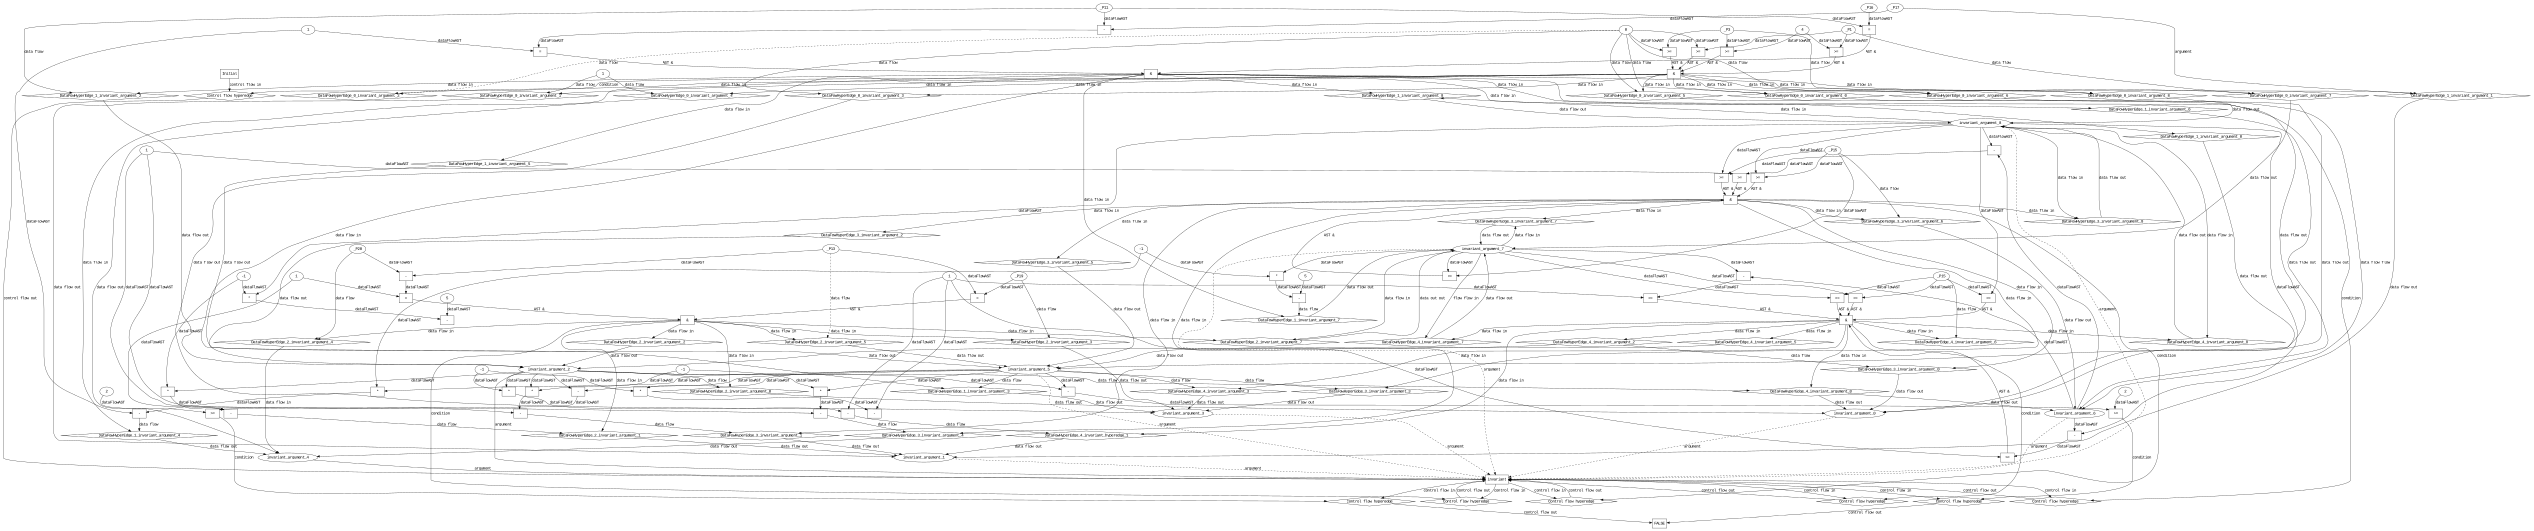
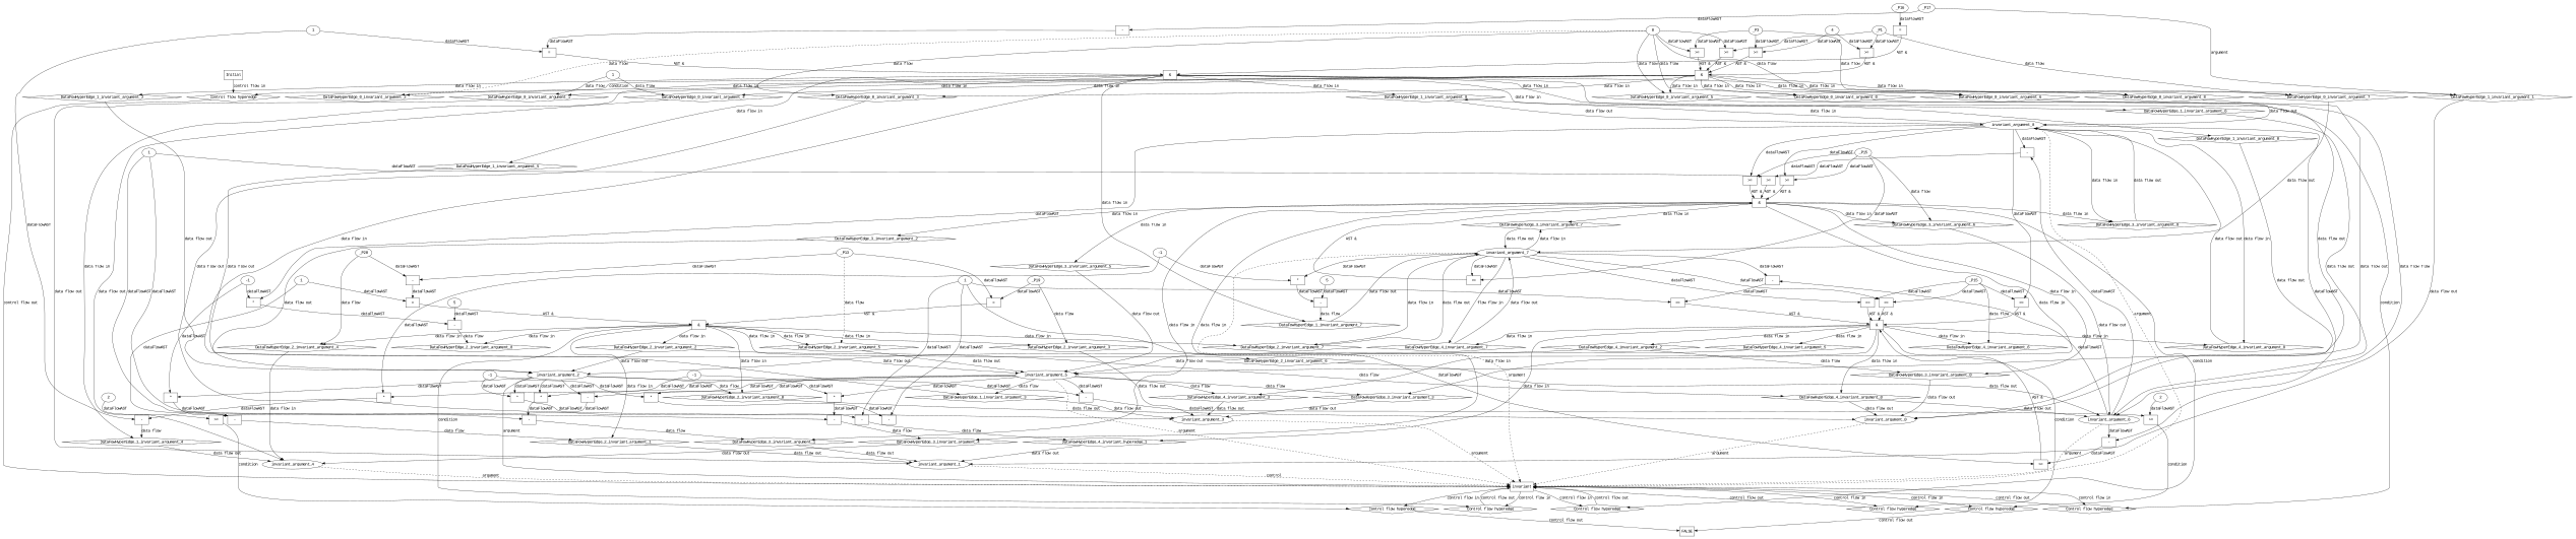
  digraph {
    fontname="Liberation Mono"
    node [fontname="Liberation Mono" shape=diamond]
    edge [fontname="Liberation Mono"]
    n1 [label=invariant nodeName=invariant shape=rect]
    n2 [label="Control flow hyperedge" nodeName=ControlFowHyperEdge_1]
    n3 [label="Control flow hyperedge" nodeName=ControlFowHyperEdge_2]
    n4 [label="Control flow hyperedge" nodeName=ControlFowHyperEdge_3]
    n5 [label="Control flow hyperedge" nodeName=ControlFowHyperEdge_4]
    n6 [label="Control flow hyperedge" nodeName=ControlFowHyperEdge_5]
    n7 [label="Control flow hyperedge" nodeName=ControlFowHyperEdge_6]
    n8 [label=FALSE nodeName=FALSE shape=rect]
    n9 [label=Initial nodeName=Initial shape=rect]
    n10 [label="Control flow hyperedge" nodeName=ControlFowHyperEdge_0]
    n11 [label=invariant_argument_0 nodeName=argument0 shape=oval]
    n12 [label=invariant_argument_1 nodeName=argument1 shape=oval]
    n13 [label=invariant_argument_2 nodeName=argument2 shape=oval]
    n14 [label="*" nodeName=xxxinvariant___invariant_2xxxdataFlow1_node_2 shape=rect]
    n15 [label=DataFowHyperEdge_2_invariant_argument_0 nodeName=DataFowHyperEdge_2_invariant_argument_0]
    n16 [label="*" nodeName=xxxinvariant___invariant_3xxxdataFlow_0_node_2 shape=rect]
    n17 [label="*" nodeName=xxxinvariant___invariant_4xxxdataFlow_0_node_2 shape=rect]
    n18 [label=DataFowHyperEdge_4_invariant_argument_0 nodeName=DataFowHyperEdge_4_invariant_argument_0]
    n19 [label="-" nodeName=xxxFALSE___invariant_5xxxguard_0_node_1 shape=rect]
    n20 [label="-" nodeName=xxxFALSE___invariant_6xxxguard_0_node_1 shape=rect]
    n21 [label="-" nodeName=xxxinvariant___invariant_2xxxdataFlow1_node_0 shape=rect]
    n22 [label="-" nodeName=xxxinvariant___invariant_3xxxdataFlow_0_node_0 shape=rect]
    n23 [label=DataFowHyperEdge_3_invariant_argument_0 nodeName=DataFowHyperEdge_3_invariant_argument_0]
    n24 [label="-" nodeName=xxxinvariant___invariant_4xxxdataFlow_0_node_0 shape=rect]
    n25 [label=invariant_argument_6 nodeName=argument6 shape=oval]
    n26 [label=">=" nodeName=xxxFALSE___invariant_5xxxguard_0_node_0 shape=rect]
    n27 [label=">=" nodeName=xxxFALSE___invariant_6xxxguard_0_node_0 shape=rect]
    n28 [label=invariant_argument_3 nodeName=argument3 shape=oval]
    n29 [label=invariant_argument_4 nodeName=argument4 shape=oval]
    n30 [label=invariant_argument_5 nodeName=argument5 shape=oval]
    n31 [label="*" nodeName=xxxinvariant___invariant_1xxxdataFlow2_node_2 shape=rect]
    n32 [label=DataFowHyperEdge_1_invariant_argument_3 nodeName=DataFowHyperEdge_1_invariant_argument_3]
    n33 [label="*" nodeName=xxxinvariant___invariant_3xxxdataFlow1_node_2 shape=rect]
    n34 [label=DataFowHyperEdge_3_invariant_argument_3 nodeName=DataFowHyperEdge_3_invariant_argument_3]
    n35 [label="*" nodeName=xxxinvariant___invariant_4xxxdataFlow1_node_2 shape=rect]
    n36 [label=DataFowHyperEdge_4_invariant_argument_3 nodeName=DataFowHyperEdge_4_invariant_argument_3]
    n37 [label="-" nodeName=xxxinvariant___invariant_1xxxdataFlow2_node_0 shape=rect]
    n38 [label="-" nodeName=xxxinvariant___invariant_3xxxdataFlow1_node_0 shape=rect]
    n39 [label="-" nodeName=xxxinvariant___invariant_4xxxdataFlow1_node_0 shape=rect]
    n40 [label="-" nodeName=xxxinvariant___invariant_3xxxguard3_node_1 shape=rect]
    n41 [label="-" nodeName=xxxinvariant___invariant_4xxxguard_0_node_1 shape=rect]
    n42 [label="-" nodeName=xxxinvariant___invariant_4xxxguard1_node_1 shape=rect]
    n43 [label=">=" nodeName=xxxinvariant___invariant_3xxxguard3_node_0 shape=rect]
    n44 [label=">=" nodeName=xxxinvariant___invariant_4xxxguard_0_node_0 shape=rect]
    n45 [label=">=" nodeName=xxxinvariant___invariant_4xxxguard1_node_0 shape=rect]
    n46 [label=invariant_argument_7 nodeName=argument7 shape=oval]
    n47 [label="*" nodeName=xxxinvariant___invariant_1xxxdataFlow5_node_2 shape=rect]
    n48 [label=">=" nodeName=xxxinvariant___invariant_3xxxguard1_node_0 shape=rect]
    n49 [label=">=" nodeName=xxxinvariant___invariant_4xxxguard4_node_0 shape=rect]
    n50 [label=">=" nodeName=xxxinvariant___invariant_4xxxguard3_node_0 shape=rect]
    n51 [label=DataFowHyperEdge_2_invariant_argument_7 nodeName=DataFowHyperEdge_2_invariant_argument_7]
    n52 [label=DataFowHyperEdge_3_invariant_argument_7 nodeName=DataFowHyperEdge_3_invariant_argument_7]
    n53 [label=DataFowHyperEdge_4_invariant_argument_7 nodeName=DataFowHyperEdge_4_invariant_argument_7]
    n54 [label="-" nodeName=xxxinvariant___invariant_1xxxdataFlow5_node_0 shape=rect]
    n55 [label="&" nodeName=xxxinvariant___invariant_3xxx_and shape=rect]
    n56 [label="&" nodeName=xxxinvariant___invariant_4xxx_and shape=rect]
    n57 [label=invariant_argument_8 nodeName=argument8 shape=oval]
    n58 [label="*" nodeName=xxxinvariant___invariant_2xxxdataFlow_0_node_2 shape=rect]
    n59 [label=">=" nodeName=xxxinvariant___invariant_3xxxguard_0_node_0 shape=rect]
    n60 [label=">=" nodeName=xxxinvariant___invariant_3xxxguard2_node_0 shape=rect]
    n61 [label=">=" nodeName=xxxinvariant___invariant_4xxxguard2_node_0 shape=rect]
    n62 [label=DataFowHyperEdge_1_invariant_argument_8 nodeName=DataFowHyperEdge_1_invariant_argument_8]
    n63 [label=DataFowHyperEdge_3_invariant_argument_8 nodeName=DataFowHyperEdge_3_invariant_argument_8]
    n64 [label=DataFowHyperEdge_4_invariant_argument_8 nodeName=DataFowHyperEdge_4_invariant_argument_8]
    n65 [label="-" nodeName=xxxinvariant___invariant_2xxxdataFlow_0_node_0 shape=rect]
    n66 [label="&" nodeName=xxxinvariant___Initial_0xxx_and shape=rect]
    n67 [label=DataFowHyperEdge_0_invariant_argument_2 nodeName=DataFowHyperEdge_0_invariant_argument_2]
    n68 [label=DataFowHyperEdge_0_invariant_argument_8 nodeName=DataFowHyperEdge_0_invariant_argument_8]
    n69 [label=DataFowHyperEdge_0_invariant_argument_1 nodeName=DataFowHyperEdge_0_invariant_argument_1]
    n70 [label=DataFowHyperEdge_0_invariant_argument_4 nodeName=DataFowHyperEdge_0_invariant_argument_4]
    n71 [label=DataFowHyperEdge_0_invariant_argument_0 nodeName=DataFowHyperEdge_0_invariant_argument_0]
    n72 [label=DataFowHyperEdge_0_invariant_argument_5 nodeName=DataFowHyperEdge_0_invariant_argument_5]
    n73 [label=DataFowHyperEdge_0_invariant_argument_3 nodeName=DataFowHyperEdge_0_invariant_argument_3]
    n74 [label=DataFowHyperEdge_0_invariant_argument_7 nodeName=DataFowHyperEdge_0_invariant_argument_7]
    n75 [label=DataFowHyperEdge_0_invariant_argument_6 nodeName=DataFowHyperEdge_0_invariant_argument_6]
    n76 [label=">=" nodeName=xxxinvariant___Initial_0xxxguard_0_node_0 shape=rect]
    n77 [label=_P1 nodeName=xxxinvariant___Initial_0xxxdataFlow7_node_0 shape=""]
    n78 [label=">=" nodeName=xxxinvariant___Initial_0xxxguard1_node_0 shape=rect]
    n79 [label=0 nodeName=xxxinvariant___Initial_0xxxdataFlow_0_node_0 shape=""]
    n80 [label=">=" nodeName=xxxinvariant___Initial_0xxxguard2_node_0 shape=rect]
    n81 [label=4 nodeName=xxxinvariant___Initial_0xxxguard1_node_1 shape=""]
    n82 [label=">=" nodeName=xxxinvariant___Initial_0xxxguard3_node_0 shape=rect]
    n83 [label=_P3 nodeName=xxxinvariant___Initial_0xxxdataFlow1_node_0 shape=""]
    n84 [label=1 nodeName=xxxinvariant___Initial_0xxxdataFlow2_node_0 shape=""]
    n85 [label="&" nodeName=xxxinvariant___invariant_1xxx_and shape=rect]
    n86 [label=DataFowHyperEdge_1_invariant_argument_2 nodeName=DataFowHyperEdge_1_invariant_argument_2]
    n87 [label=DataFowHyperEdge_1_invariant_argument_1 nodeName=DataFowHyperEdge_1_invariant_argument_1]
    n88 [label=DataFowHyperEdge_1_invariant_argument_4 nodeName=DataFowHyperEdge_1_invariant_argument_4]
    n89 [label=DataFowHyperEdge_1_invariant_argument_0 nodeName=DataFowHyperEdge_1_invariant_argument_0]
    n90 [label=DataFowHyperEdge_1_invariant_argument_7 nodeName=DataFowHyperEdge_1_invariant_argument_7]
    n91 [label=DataFowHyperEdge_1_invariant_argument_5 nodeName=DataFowHyperEdge_1_invariant_argument_5]
    n92 [label=DataFowHyperEdge_1_invariant_argument_6 nodeName=DataFowHyperEdge_1_invariant_argument_6]
    n93 [label="=" nodeName=xxxinvariant___invariant_1xxxguard_0_node_0 shape=rect]
    n94 [label="-" nodeName=xxxinvariant___invariant_1xxxguard_0_node_1 shape=rect]
    n95 [label=1 nodeName=xxxinvariant___invariant_1xxxdataFlow2_node_1 shape=""]
    n96 [label=_P17 nodeName=xxxinvariant___invariant_1xxxdataFlow1_node_0 shape=""]
-   n97 [label=_P11 nodeName=xxxinvariant___invariant_1xxxdataFlow_0_node_0 shape=""]
    n98 [label="=" nodeName=xxxinvariant___invariant_1xxxguard1_node_0 shape=rect]
    n99 [label=_P16 nodeName=xxxinvariant___invariant_1xxxdataFlow3_node_0 shape=""]
    n100 [label=-1 nodeName=xxxinvariant___invariant_1xxxdataFlow2_node_3 shape=""]
    n101 [label=5 nodeName=xxxinvariant___invariant_1xxxdataFlow5_node_1 shape=""]
    n102 [label="&" nodeName=xxxinvariant___invariant_2xxx_and shape=rect]
+   n103 [label=DataFowHyperEdge_2_invariant_argument_8 nodeName=DataFowHyperEdge_2_invariant_argument_8]
    n104 [label=DataFowHyperEdge_2_invariant_argument_1 nodeName=DataFowHyperEdge_2_invariant_argument_1]
    n105 [label=DataFowHyperEdge_2_invariant_argument_4 nodeName=DataFowHyperEdge_2_invariant_argument_4]
    n106 [label=DataFowHyperEdge_2_invariant_argument_5 nodeName=DataFowHyperEdge_2_invariant_argument_5]
    n107 [label=DataFowHyperEdge_2_invariant_argument_3 nodeName=DataFowHyperEdge_2_invariant_argument_3]
    n108 [label=DataFowHyperEdge_2_invariant_argument_2 nodeName=DataFowHyperEdge_2_invariant_argument_2]
+   n109 [label=DataFowHyperEdge_2_invariant_argument_6 nodeName=DataFowHyperEdge_2_invariant_argument_6]
    n110 [label="=" nodeName=xxxinvariant___invariant_2xxxguard_0_node_0 shape=rect]
    n111 [label="-" nodeName=xxxinvariant___invariant_2xxxguard_0_node_1 shape=rect]
    n112 [label=1 nodeName=xxxinvariant___invariant_2xxxdataFlow1_node_1 shape=""]
    n113 [label=_P20 nodeName=xxxinvariant___invariant_2xxxdataFlow2_node_0 shape=""]
    n114 [label=_P13 nodeName=xxxinvariant___invariant_2xxxdataFlow4_node_0 shape=""]
    n115 [label="=" nodeName=xxxinvariant___invariant_2xxxguard1_node_0 shape=rect]
    n116 [label=_P19 nodeName=xxxinvariant___invariant_2xxxdataFlow5_node_0 shape=""]
    n117 [label=5 nodeName=xxxinvariant___invariant_2xxxdataFlow_0_node_1 shape=""]
    n118 [label=-1 nodeName=xxxinvariant___invariant_2xxxdataFlow_0_node_3 shape=""]
    n119 [label=DataFowHyperEdge_3_invariant_argument_1 nodeName=DataFowHyperEdge_3_invariant_argument_1]
    n120 [label=DataFowHyperEdge_3_invariant_argument_4 nodeName=DataFowHyperEdge_3_invariant_argument_4]
    n121 [label=DataFowHyperEdge_3_invariant_argument_6 nodeName=DataFowHyperEdge_3_invariant_argument_6]
    n122 [label=DataFowHyperEdge_3_invariant_argument_2 nodeName=DataFowHyperEdge_3_invariant_argument_2]
    n123 [label=DataFowHyperEdge_3_invariant_argument_5 nodeName=DataFowHyperEdge_3_invariant_argument_5]
    n124 [label=_P15 nodeName=xxxinvariant___invariant_3xxxdataFlow4_node_0 shape=""]
    n125 [label=1 nodeName=xxxinvariant___invariant_3xxxdataFlow_0_node_1 shape=""]
    n126 [label=-1 nodeName=xxxinvariant___invariant_3xxxdataFlow_0_node_3 shape=""]
    n127 [label=DataFowHyperEdge_4_invariant_hyperedge_1 nodeName=DataFowHyperEdge_4_invariant_argument_1]
    n128 [label=DataFowHyperEdge_4_invariant_argument_6 nodeName=DataFowHyperEdge_4_invariant_argument_6]
    n129 [label=DataFowHyperEdge_4_invariant_argument_2 nodeName=DataFowHyperEdge_4_invariant_argument_2]
    n130 [label=DataFowHyperEdge_4_invariant_argument_5 nodeName=DataFowHyperEdge_4_invariant_argument_5]
    n131 [label=_P15 nodeName=xxxinvariant___invariant_4xxxdataFlow4_node_0 shape=""]
    n132 [label=1 nodeName=xxxinvariant___invariant_4xxxdataFlow_0_node_1 shape=""]
    n133 [label=-1 nodeName=xxxinvariant___invariant_4xxxdataFlow_0_node_3 shape=""]
    n134 [label=2 nodeName=xxxFALSE___invariant_5xxxguard_0_node_4 shape=""]
    n135 [label=2 nodeName=xxxFALSE___invariant_6xxxguard_0_node_4 shape=""]
    n1 -> n2 [label="control flow in"]
    n1 -> n3 [label="control flow in"]
    n1 -> n4 [label="control flow in"]
    n1 -> n5 [label="control flow in"]
    n1 -> n6 [label="control flow in"]
    n1 -> n7 [label="control flow in"]
    n2 -> n1 [label="control flow out"]
    n3 -> n1 [label="control flow out"]
    n4 -> n1 [label="control flow out"]
    n5 -> n1 [label="control flow out"]
    n6 -> n8 [label="control flow out"]
    n7 -> n8 [label="control flow out"]
    n9 -> n10 [label="control flow in"]
    n10 -> n1 [label="control flow out"]
    n11 -> n1 [label=argument style=dashed]
-   n12 -> n1 [label=argument style=dashed]
+   n12 -> n1 [label=control style=dashed]
    n13 -> n1 [label=argument style=solid]
    n13 -> n14 [label=dataFlowAST]
    n13 -> n15 [label="data flow"]
    n13 -> n16 [label=dataFlowAST]
    n13 -> n17 [label=dataFlowAST]
-   n13 -> n18 [label="data flow"]
+   n108 -> n18 [label="data flow"]
    n13 -> n19 [label=dataFlowAST]
    n13 -> n20 [label=dataFlowAST]
    n14 -> n21 [label=dataFlowAST]
    n15 -> n11 [label="data flow out"]
    n16 -> n22 [label=dataFlowAST]
    n17 -> n24 [label=dataFlowAST]
    n18 -> n11 [label="data flow out"]
    n18 -> n25 [label="data flow out"]
    n19 -> n26 [label=dataFlowAST]
    n20 -> n27 [label=dataFlowAST]
    n21 -> n104 [label="data flow"]
    n22 -> n119 [label="data flow"]
    n23 -> n11 [label="data flow out"]
    n24 -> n127 [label="data flow"]
    n25 -> n1 [label=argument style=dashed]
    n25 -> n40 [label=dataFlowAST]
    n25 -> n41 [label=dataFlowAST]
    n25 -> n42 [label=dataFlowAST]
    n26 -> n6 [label=condition]
    n27 -> n7 [label=condition]
    n28 -> n1 [label=argument style=dashed]
-   n29 -> n1 [label=argument style=solid]
+   n29 -> n1 [label=argument style=dashed]
    n30 -> n1 [label=argument style=dashed]
    n30 -> n19 [label=dataFlowAST]
    n30 -> n20 [label=dataFlowAST]
    n30 -> n31 [label=dataFlowAST]
    n30 -> n32 [label="data flow"]
    n30 -> n33 [label=dataFlowAST]
    n30 -> n34 [label="data flow"]
    n30 -> n35 [label=dataFlowAST]
    n30 -> n36 [label="data flow"]
    n31 -> n37 [label=dataFlowAST]
    n32 -> n28 [label="data flow out"]
    n33 -> n38 [label=dataFlowAST]
    n34 -> n28 [label="data flow out"]
    n35 -> n39 [label=dataFlowAST]
    n36 -> n28 [label="data flow out"]
    n37 -> n88 [label="data flow"]
    n38 -> n120 [label="data flow"]
    n40 -> n43 [label=dataFlowAST]
    n41 -> n44 [label=dataFlowAST]
    n42 -> n45 [label=dataFlowAST]
    n43 -> n55 [label="AST &"]
    n44 -> n56 [label="AST &"]
    n45 -> n56 [label="AST &"]
    n46 -> n1 [label=argument style=dashed]
    n46 -> n41 [label=dataFlowAST]
    n46 -> n47 [label=dataFlowAST]
    n46 -> n48 [label=dataFlowAST]
    n46 -> n49 [label=dataFlowAST]
    n46 -> n50 [label=dataFlowAST]
    n46 -> n51 [label="data flow in"]
    n46 -> n52 [label="data flow in"]
    n46 -> n53 [label="flow flow in"]
    n47 -> n54 [label=dataFlowAST]
    n48 -> n55 [label="AST &"]
    n49 -> n56 [label="AST &"]
    n50 -> n56 [label="AST &"]
-   n51 -> n46 [label="data out out"]
+   n51 -> n46 [label="data flow out"]
    n52 -> n46 [label="data flow out"]
    n53 -> n46 [label="data flow out"]
    n54 -> n90 [label="data flow"]
    n55 -> n4 [label=condition]
    n55 -> n23 [label="data flow in"]
    n55 -> n34 [label="data flow in"]
    n55 -> n52 [label="data flow in"]
    n55 -> n63 [label="data flow in"]
    n55 -> n119 [label="data flow in"]
    n55 -> n120 [label="data flow in"]
    n55 -> n121 [label="data flow in"]
    n55 -> n122 [label="data flow in"]
    n55 -> n123 [label="data flow in"]
    n56 -> n5 [label=condition]
    n56 -> n18 [label="data flow in"]
    n56 -> n36 [label="data flow in"]
    n56 -> n53 [label="data flow in"]
    n56 -> n64 [label="data flow in"]
    n56 -> n127 [label="data flow in"]
    n56 -> n128 [label="data flow in"]
    n56 -> n129 [label="data flow in"]
    n56 -> n130 [label="data flow in"]
    n57 -> n1 [label=argument style=dashed]
    n57 -> n40 [label=dataFlowAST]
    n57 -> n42 [label=dataFlowAST]
    n57 -> n58 [label=dataFlowAST]
    n57 -> n59 [label=dataFlowAST]
    n57 -> n60 [label=dataFlowAST]
    n57 -> n61 [label=dataFlowAST]
    n57 -> n62 [label="data flow in"]
    n57 -> n63 [label="data flow in"]
    n57 -> n64 [label="data flow in"]
    n58 -> n65 [label=dataFlowAST]
    n59 -> n55 [label="AST &"]
    n60 -> n55 [label="AST &"]
    n61 -> n56 [label="AST &"]
    n62 -> n57 [label="data flow out"]
    n63 -> n57 [label="data flow out"]
    n64 -> n57 [label="data flow out"]
+   n65 -> n103 [label="data flow"]
    n66 -> n10 [label=condition]
    n66 -> n67 [label="data flow in"]
    n66 -> n68 [label="data flow in"]
    n66 -> n69 [label="data flow in"]
    n66 -> n70 [label="data flow in"]
    n66 -> n71 [label="data flow in"]
    n66 -> n72 [label="data flow in"]
    n66 -> n73 [label="data flow in"]
    n66 -> n74 [label="data flow in"]
    n66 -> n75 [label="data flow in"]
    n68 -> n57 [label="data flow out"]
    n69 -> n12 [label="data flow out"]
    n70 -> n29 [label="data flow out"]
    n71 -> n11 [label="data flow out"]
    n72 -> n30 [label="data flow out"]
    n73 -> n28 [label="data flow out"]
    n74 -> n46 [label="data flow out"]
    n75 -> n25 [label="data flow flow"]
    n76 -> n66 [label="AST &"]
    n77 -> n74 [label="data flow"]
    n77 -> n76 [label=dataFlowAST]
    n77 -> n78 [label=dataFlowAST]
    n78 -> n66 [label="AST &"]
    n79 -> n67 [label="data flow" style=dashed]
    n79 -> n71 [label="data flow"]
    n79 -> n72 [label="data flow"]
    n79 -> n73 [label="data flow"]
    n79 -> n75 [label="data flow"]
    n79 -> n76 [label=dataFlowAST]
    n79 -> n80 [label=dataFlowAST]
    n80 -> n66 [label="AST &"]
    n81 -> n78 [label=dataFlowAST]
    n81 -> n82 [label=dataFlowAST]
    n82 -> n66 [label="AST &"]
    n83 -> n68 [label="data flow"]
    n83 -> n80 [label=dataFlowAST]
    n83 -> n82 [label=dataFlowAST]
    n84 -> n69 [label="data flow"]
    n84 -> n70 [label="data flow"]
    n85 -> n2 [label=condition]
    n85 -> n32 [label="data flow in"]
    n85 -> n62 [label="data flow in"]
    n85 -> n86 [label="data flow in"]
    n85 -> n87 [label="data flow in"]
    n85 -> n88 [label="data flow in"]
    n85 -> n89 [label="data flow in"]
    n85 -> n90 [label="data flow in"]
    n85 -> n91 [label="data flow in"]
    n85 -> n92 [label="data flow in"]
    n86 -> n13 [label="data flow out"]
    n87 -> n12 [label="data flow out"]
    n88 -> n29 [label="data flow out"]
    n89 -> n11 [label="data flow out"]
    n90 -> n46 [label="data flow out"]
    n91 -> n30 [label="data flow out"]
    n92 -> n25 [label="data flow out"]
    n93 -> n85 [label="AST &"]
    n94 -> n93 [label=dataFlowAST]
    n95 -> n37 [label=dataFlowAST]
    n95 -> n93 [label=dataFlowAST]
    n96 -> n87 [label=argument]
    n96 -> n94 [label=dataFlowAST]
-   n97 -> n86 [label="data flow"]
-   n97 -> n94 [label=dataFlowAST]
-   n97 -> n98 [label=dataFlowAST]
    n98 -> n85 [label="AST &"]
    n99 -> n98 [label=dataFlowAST]
    n100 -> n31 [label=dataFlowAST]
    n100 -> n47 [label=dataFlowAST]
    n101 -> n54 [label=dataFlowAST]
    n102 -> n3 [label=condition]
    n102 -> n15 [label="data flow in"]
    n102 -> n51 [label="data flow in"]
+   n102 -> n103 [label="data flow in"]
    n102 -> n104 [label="data flow in"]
    n102 -> n105 [label="data flow in"]
    n102 -> n106 [label="data flow in"]
    n102 -> n107 [label="data flow in"]
    n102 -> n108 [label="data flow in"]
+   n102 -> n109 [label="data flow in"]
    n104 -> n12 [label="data flow out"]
    n105 -> n29 [label="data flow in"]
    n106 -> n30 [label="data flow out"]
    n107 -> n28 [label="data flow out"]
    n108 -> n13 [label="data flow out"]
+   n109 -> n25 [label="data flow out"]
    n110 -> n102 [label="AST &"]
    n111 -> n110 [label=dataFlowAST]
    n112 -> n21 [label=dataFlowAST]
    n112 -> n110 [label=dataFlowAST]
    n113 -> n105 [label="data flow"]
    n113 -> n111 [label=dataFlowAST]
    n114 -> n106 [label="data flow" style=dashed]
    n114 -> n111 [label=dataFlowAST]
    n114 -> n115 [label=dataFlowAST]
    n115 -> n102 [label="AST &"]
    n116 -> n107 [label="data flow"]
    n116 -> n115 [label=dataFlowAST]
    n117 -> n65 [label=dataFlowAST]
    n118 -> n14 [label=dataFlowAST]
    n118 -> n58 [label=dataFlowAST]
    n119 -> n12 [label="data flow out"]
    n120 -> n29 [label="data flow out"]
    n121 -> n25 [label="data flow out"]
    n122 -> n13 [label="data flow out"]
    n123 -> n30 [label="data flow out"]
    n124 -> n48 [label=dataFlowAST]
    n124 -> n59 [label=dataFlowAST]
    n124 -> n60 [label=dataFlowAST]
    n124 -> n121 [label="data flow"]
    n125 -> n22 [label=dataFlowAST]
    n125 -> n38 [label=dataFlowAST]
    n125 -> n43 [label=dataFlowAST]
    n126 -> n16 [label=dataFlowAST]
    n126 -> n33 [label=dataFlowAST]
    n127 -> n12 [label="data flow out"]
    n129 -> n13 [label="data flow out"]
    n129 -> n23 [label="data flow"]
    n130 -> n30 [label="data flow out"]
    n131 -> n49 [label=dataFlowAST]
    n131 -> n50 [label=dataFlowAST]
    n131 -> n61 [label=dataFlowAST]
    n131 -> n128 [label="data flow"]
    n132 -> n24 [label=dataFlowAST]
    n132 -> n39 [label=dataFlowAST]
    n132 -> n44 [label=dataFlowAST]
    n132 -> n45 [label=dataFlowAST]
    n133 -> n17 [label=dataFlowAST]
    n133 -> n35 [label=dataFlowAST]
    n134 -> n26 [label=dataFlowAST]
    n135 -> n27 [label=dataFlowAST]
  }
